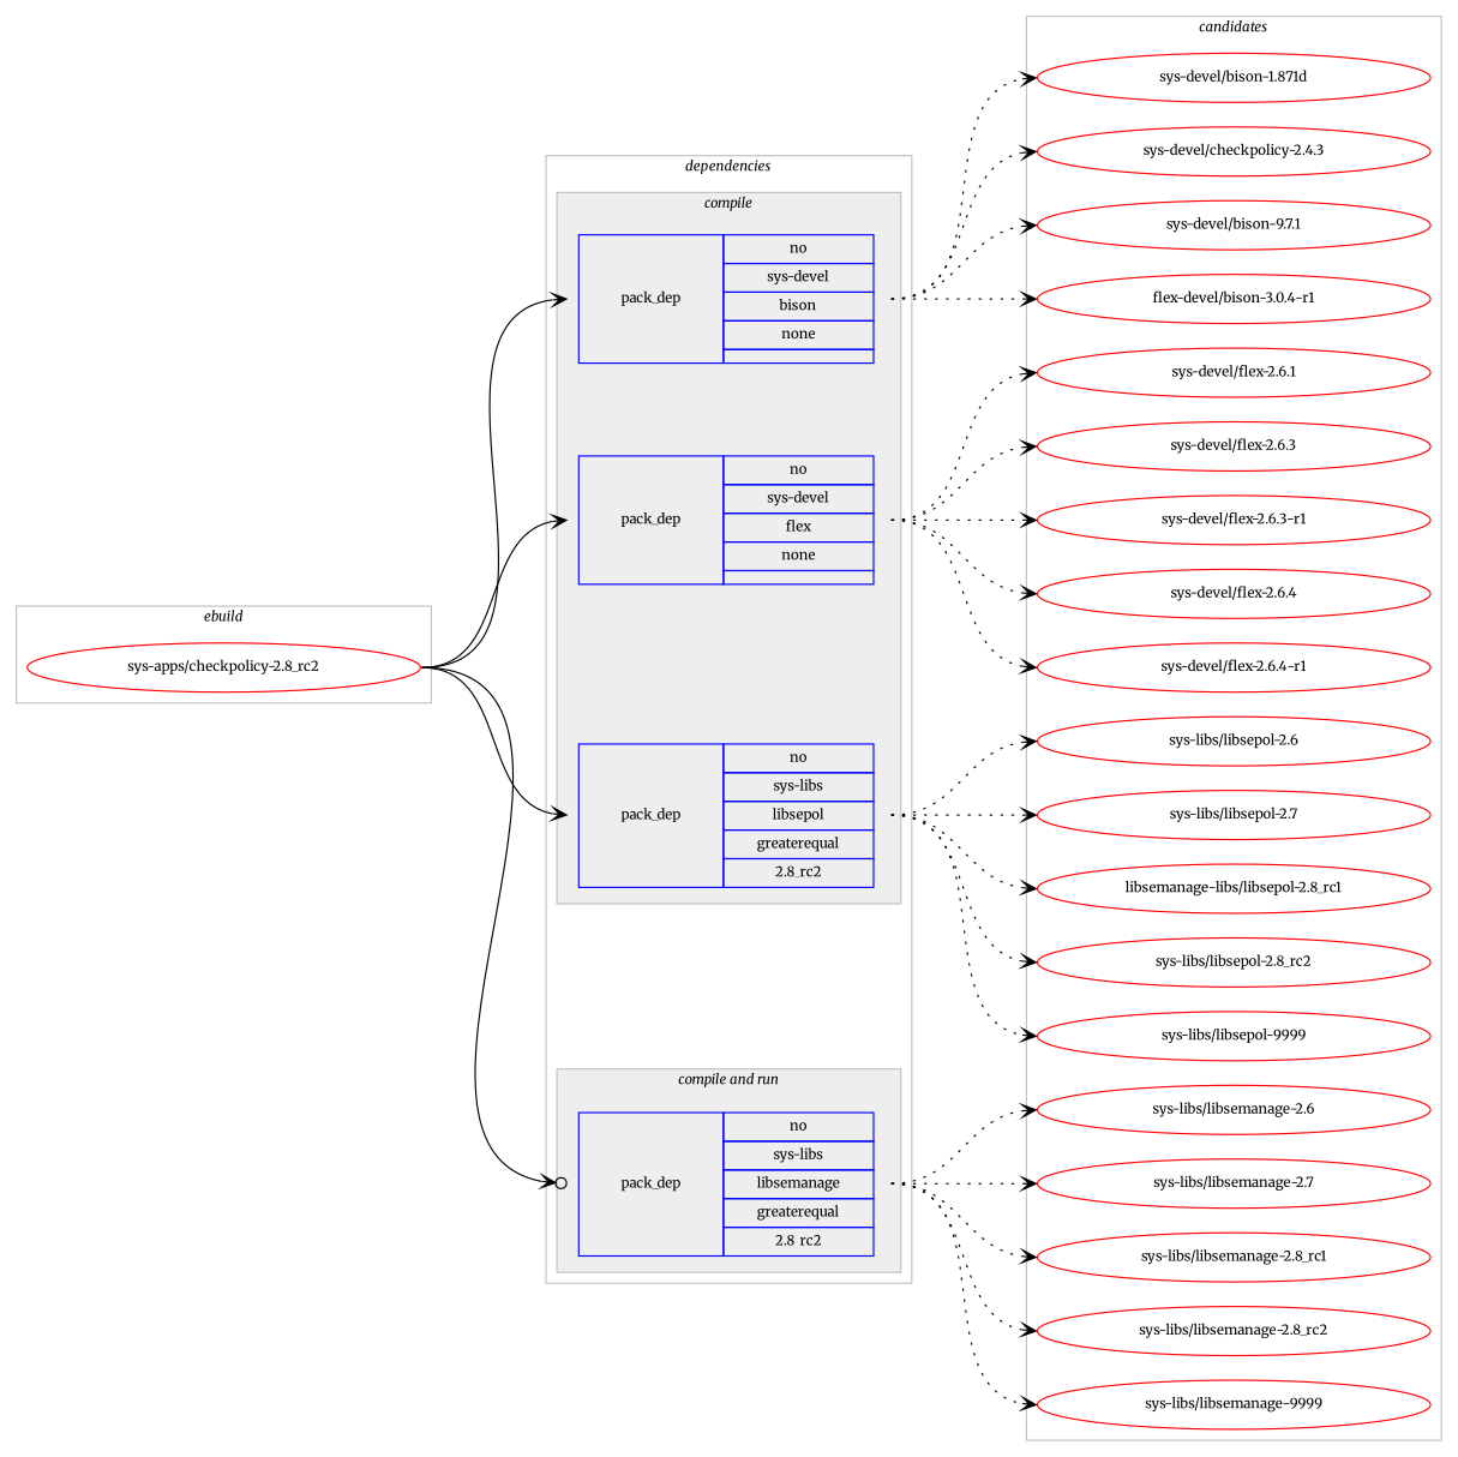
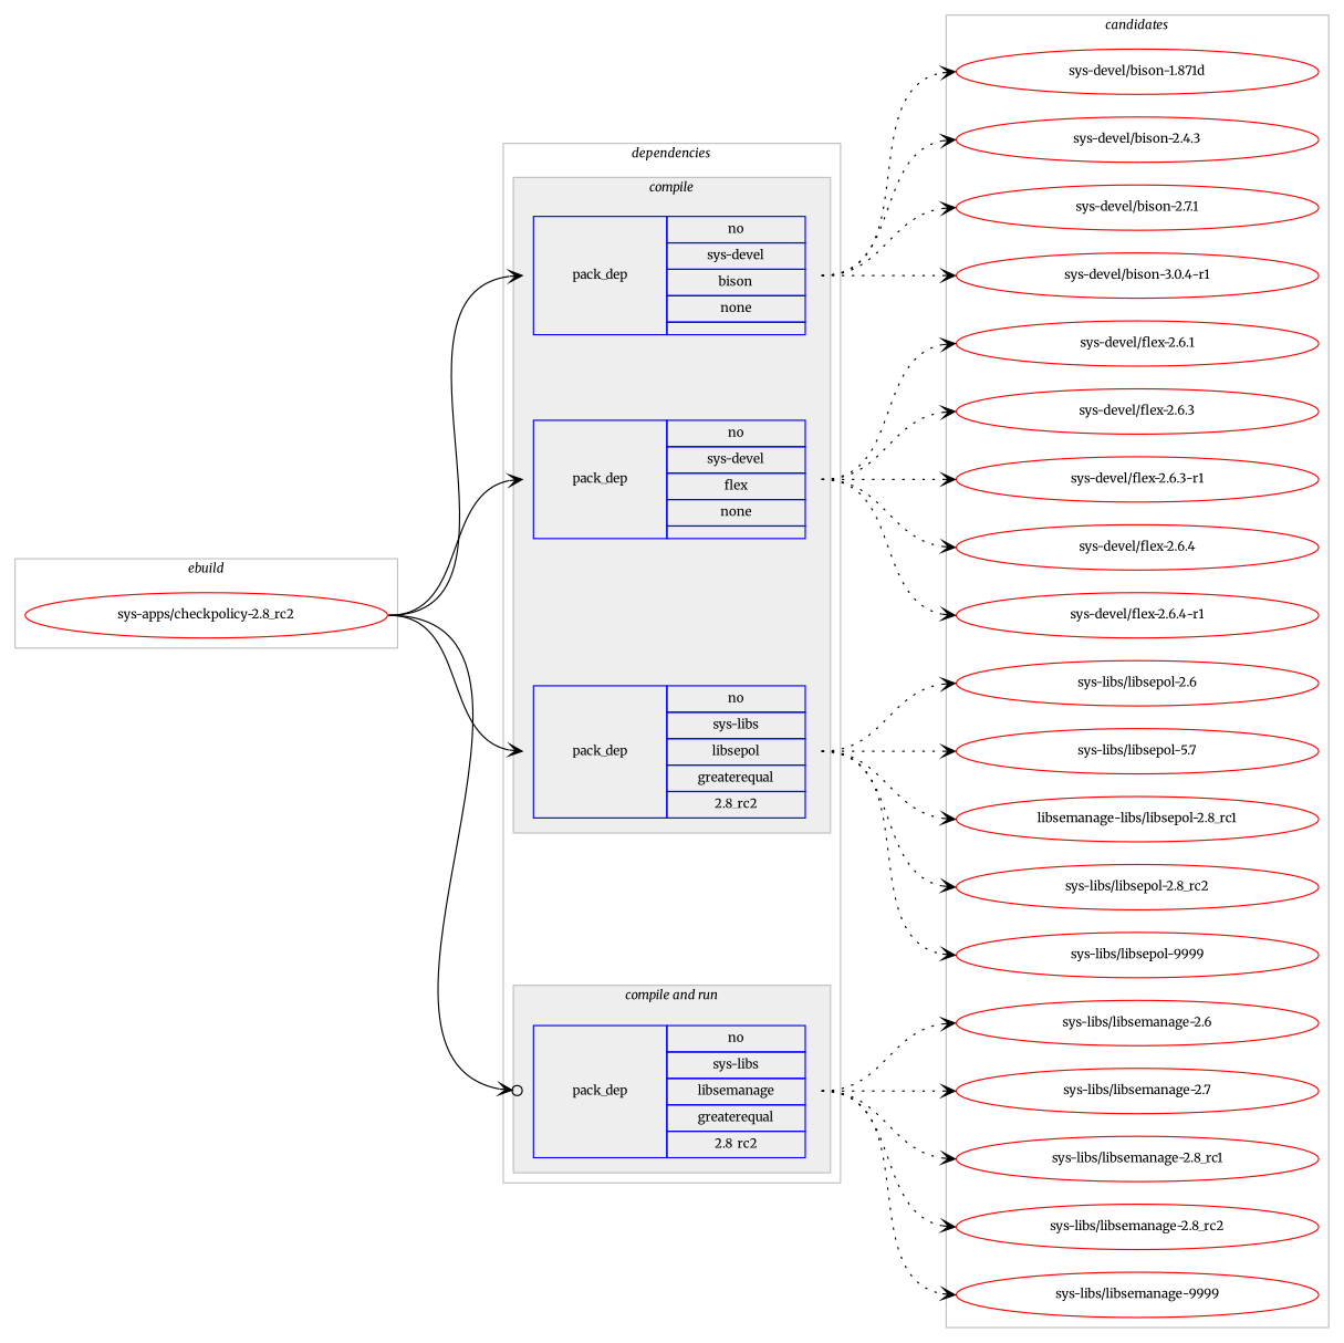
  digraph {
    compound=true
    concentrate=true
    fontname=Merriweather
    fontsize=10
    newrank=true
    rankdir=LR
    ranksep=1.5
    node [color=red fontname=Merriweather fontsize=10]
    edge [arrowhead=vee fontname=Merriweather headport=w style=dotted tailport=e weight=100]
    n1 [label="sys-apps/checkpolicy-2.8_rc2" width=4]
    n2 [color=blue label=<<TABLE BORDER="0" CELLBORDER="1" CELLSPACING="0" CELLPADDING="4" WIDTH="220"><TR><TD ROWSPAN="6" CELLPADDING="30">pack_dep</TD></TR><TR><TD WIDTH="110">no</TD></TR><TR><TD>sys-devel</TD></TR><TR><TD>bison</TD></TR><TR><TD>none</TD></TR><TR><TD></TD></TR></TABLE>> shape=none]
    n3 [color=blue label=<<TABLE BORDER="0" CELLBORDER="1" CELLSPACING="0" CELLPADDING="4" WIDTH="220"><TR><TD ROWSPAN="6" CELLPADDING="30">pack_dep</TD></TR><TR><TD WIDTH="110">no</TD></TR><TR><TD>sys-devel</TD></TR><TR><TD>flex</TD></TR><TR><TD>none</TD></TR><TR><TD></TD></TR></TABLE>> shape=none]
    n4 [color=blue label=<<TABLE BORDER="0" CELLBORDER="1" CELLSPACING="0" CELLPADDING="4" WIDTH="220"><TR><TD ROWSPAN="6" CELLPADDING="30">pack_dep</TD></TR><TR><TD WIDTH="110">no</TD></TR><TR><TD>sys-libs</TD></TR><TR><TD>libsepol</TD></TR><TR><TD>greaterequal</TD></TR><TR><TD>2.8_rc2</TD></TR></TABLE>> shape=none]
    n5 [color=blue label=<<TABLE BORDER="0" CELLBORDER="1" CELLSPACING="0" CELLPADDING="4" WIDTH="220"><TR><TD ROWSPAN="6" CELLPADDING="30">pack_dep</TD></TR><TR><TD WIDTH="110">no</TD></TR><TR><TD>sys-libs</TD></TR><TR><TD>libsemanage</TD></TR><TR><TD>greaterequal</TD></TR><TR><TD>2.8_rc2</TD></TR></TABLE>> shape=none]
    n6 [label="sys-devel/bison-1.871d" width=4]
-   n7 [label="sys-devel/checkpolicy-2.4.3" width=4]
-   n8 [label="sys-devel/bison-9.7.1" width=4]
-   n9 [label="flex-devel/bison-3.0.4-r1" width=4]
+   n7 [label="sys-devel/bison-2.4.3" width=4]
+   n8 [label="sys-devel/bison-2.7.1" width=4]
+   n9 [label="sys-devel/bison-3.0.4-r1" width=4]
    n10 [label="sys-devel/flex-2.6.1" width=4]
    n11 [label="sys-devel/flex-2.6.3" width=4]
    n12 [label="sys-devel/flex-2.6.3-r1" width=4]
    n13 [label="sys-devel/flex-2.6.4" width=4]
    n14 [label="sys-devel/flex-2.6.4-r1" width=4]
    n15 [label="sys-libs/libsepol-2.6" width=4]
-   n16 [label="sys-libs/libsepol-2.7" width=4]
+   n16 [label="sys-libs/libsepol-5.7" width=4]
    n17 [label="libsemanage-libs/libsepol-2.8_rc1" width=4]
    n18 [label="sys-libs/libsepol-2.8_rc2" width=4]
    n19 [label="sys-libs/libsepol-9999" width=4]
    n20 [label="sys-libs/libsemanage-2.6" width=4]
    n21 [label="sys-libs/libsemanage-2.7" width=4]
    n22 [label="sys-libs/libsemanage-2.8_rc1" width=4]
    n23 [label="sys-libs/libsemanage-2.8_rc2" width=4]
    n24 [label="sys-libs/libsemanage-9999" width=4]
    subgraph cluster_1 {
      color=gray
      label=<<i>ebuild</i>>
      rank=same
      n1
    }
    subgraph cluster_2 {
      color=gray
      label=<<i>dependencies</i>>
      subgraph cluster_3 {
        color=gray
        fillcolor="#eeeeee"
        label=<<i>compile</i>>
        style=filled
        subgraph sub_4 {
          color=gray
          fillcolor="#eeeeee"
          label=<<i>compile</i>>
          style=filled
          n2
        }
        subgraph sub_5 {
          color=gray
          fillcolor="#eeeeee"
          label=<<i>compile</i>>
          style=filled
          n3
        }
        subgraph sub_6 {
          color=gray
          fillcolor="#eeeeee"
          label=<<i>compile</i>>
          style=filled
          n4
        }
      }
      subgraph cluster_7 {
        color=gray
        fillcolor="#eeeeee"
        label=<<i>compile and run</i>>
        style=filled
        subgraph sub_8 {
          color=gray
          fillcolor="#eeeeee"
          label=<<i>compile and run</i>>
          style=filled
          n5
        }
      }
      subgraph cluster_9 {
        color=gray
        fillcolor="#eeeeee"
        label=<<i>run</i>>
        style=filled
      }
    }
    subgraph cluster_10 {
      color=gray
      label=<<i>candidates</i>>
      rank=same
      subgraph sub_11 {
        color=black
        label=<<i>candidates</i>>
        nodesep=1
        rank=same
        n6
        n7
        n8
        n9
      }
      subgraph sub_12 {
        color=black
        label=<<i>candidates</i>>
        nodesep=1
        rank=same
        n10
        n11
        n12
        n13
        n14
      }
      subgraph sub_13 {
        color=black
        label=<<i>candidates</i>>
        nodesep=1
        rank=same
        n15
        n16
        n17
        n18
        n19
      }
      subgraph sub_14 {
        color=black
        label=<<i>candidates</i>>
        nodesep=1
        rank=same
        n20
        n21
        n22
        n23
        n24
      }
    }
    n1 -> n2 [style=solid weight=20]
    n1 -> n3 [style=solid weight=20]
    n1 -> n4 [style=solid weight=20]
    n1 -> n5 [arrowhead=odotvee style=solid weight=20]
    n2 -> n6
    n2 -> n7
    n2 -> n8
    n2 -> n9
    n3 -> n10
    n3 -> n11
    n3 -> n12
    n3 -> n13
    n3 -> n14
    n4 -> n15
    n4 -> n16
    n4 -> n17
    n4 -> n18
    n4 -> n19
    n5 -> n20
    n5 -> n21
    n5 -> n22
    n5 -> n23
    n5 -> n24
  }
